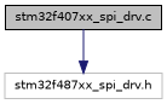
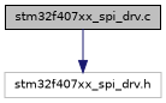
  digraph {
    node [fontname=Helvetica fontsize=10 shape=record style=filled]
    n1 [color=black fillcolor=grey75 fontcolor=black height=0.2 label="stm32f407xx_spi_drv.c" width=0.4]
-   n2 [color=grey75 fillcolor=white height=0.2 label="stm32f487xx_spi_drv.h" width=0.4]
+   n2 [color=grey75 fillcolor=white height=0.2 label="stm32f407xx_spi_drv.h" width=0.4]
    n1 -> n2 [color=midnightblue fontname=Helvetica fontsize=10 labelfontname=Helvetica labelfontsize=10 style=solid]
  }
